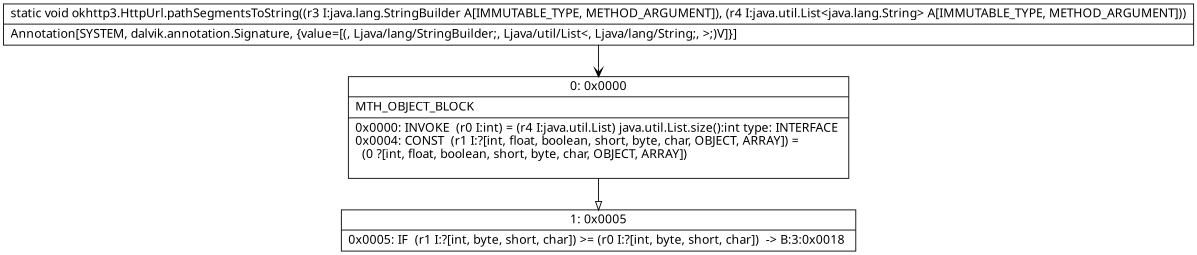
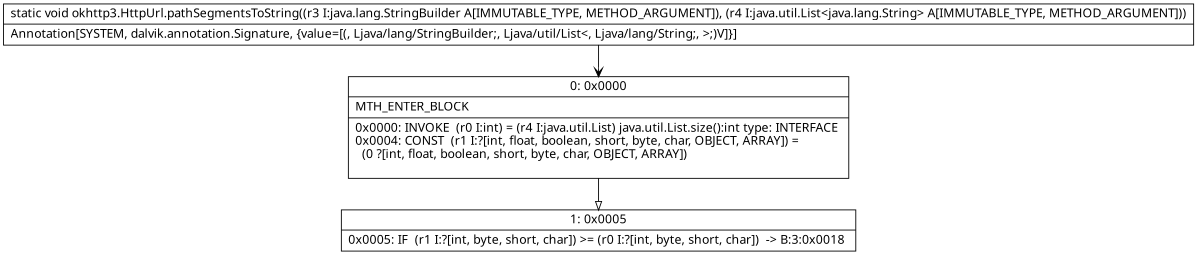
  digraph {
    fontname="Noto Sans"
    node [fontname="Noto Sans" shape=record]
    edge [fontname="Noto Sans"]
-   n1 [label="{0\:\ 0x0000|MTH_OBJECT_BLOCK\l|0x0000: INVOKE  (r0 I:int) = (r4 I:java.util.List) java.util.List.size():int type: INTERFACE \l0x0004: CONST  (r1 I:?[int, float, boolean, short, byte, char, OBJECT, ARRAY]) = \l  (0 ?[int, float, boolean, short, byte, char, OBJECT, ARRAY])\l \l}"]
+   n1 [label="{0\:\ 0x0000|MTH_ENTER_BLOCK\l|0x0000: INVOKE  (r0 I:int) = (r4 I:java.util.List) java.util.List.size():int type: INTERFACE \l0x0004: CONST  (r1 I:?[int, float, boolean, short, byte, char, OBJECT, ARRAY]) = \l  (0 ?[int, float, boolean, short, byte, char, OBJECT, ARRAY])\l \l}"]
    n2 [label="{1\:\ 0x0005|0x0005: IF  (r1 I:?[int, byte, short, char]) \>= (r0 I:?[int, byte, short, char])  \-\> B:3:0x0018 \l}"]
    n3 [label="{static void okhttp3.HttpUrl.pathSegmentsToString((r3 I:java.lang.StringBuilder A[IMMUTABLE_TYPE, METHOD_ARGUMENT]), (r4 I:java.util.List\<java.lang.String\> A[IMMUTABLE_TYPE, METHOD_ARGUMENT]))  | Annotation[SYSTEM, dalvik.annotation.Signature, \{value=[(, Ljava\/lang\/StringBuilder;, Ljava\/util\/List\<, Ljava\/lang\/String;, \>;)V]\}]\l}"]
    n1 -> n2 [arrowhead=onormal]
    n3 -> n1 [arrowhead=vee]
  }
